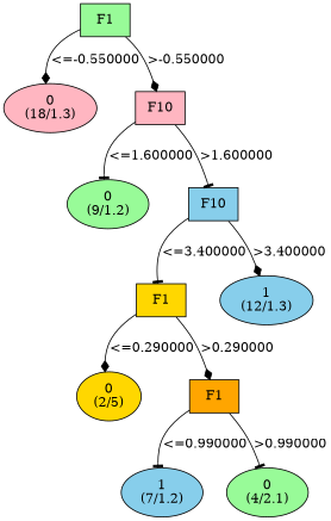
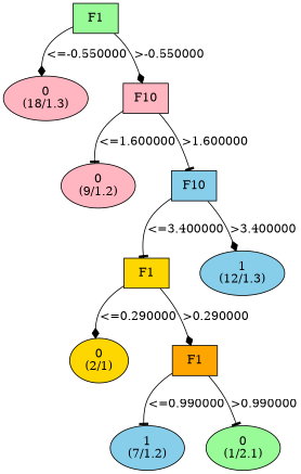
  digraph {
    node [fillcolor=palegreen shape=ellipse style=filled]
    edge [arrowhead=diamond]
    n1 [label="F1\n" shape=box]
    n2 [fillcolor=lightpink label="0\n(18/1.3)"]
    n3 [fillcolor=lightpink label="F10\n" shape=box]
-   n4 [label="0\n(9/1.2)"]
+   n4 [fillcolor=lightpink label="0\n(9/1.2)"]
    n5 [fillcolor=skyblue label="F10\n" shape=box]
    n6 [fillcolor=gold label="F1\n" shape=box]
    n7 [fillcolor=skyblue label="1\n(12/1.3)"]
-   n8 [fillcolor=gold label="0\n(2/5)"]
+   n8 [fillcolor=gold label="0\n(2/1)"]
    n9 [fillcolor=orange label="F1\n" shape=box]
    n10 [fillcolor=skyblue label="1\n(7/1.2)"]
-   n11 [label="0\n(4/2.1)"]
+   n11 [label="0\n(1/2.1)"]
    n1 -> n2 [label="<=-0.550000"]
    n1 -> n3 [label=">-0.550000"]
    n3 -> n4 [arrowhead=tee label="<=1.600000"]
    n3 -> n5 [arrowhead=tee label=">1.600000"]
    n5 -> n6 [arrowhead=tee label="<=3.400000"]
    n5 -> n7 [label=">3.400000"]
    n6 -> n8 [label="<=0.290000"]
    n6 -> n9 [label=">0.290000"]
    n9 -> n10 [arrowhead=tee label="<=0.990000"]
    n9 -> n11 [arrowhead=tee label=">0.990000"]
  }
